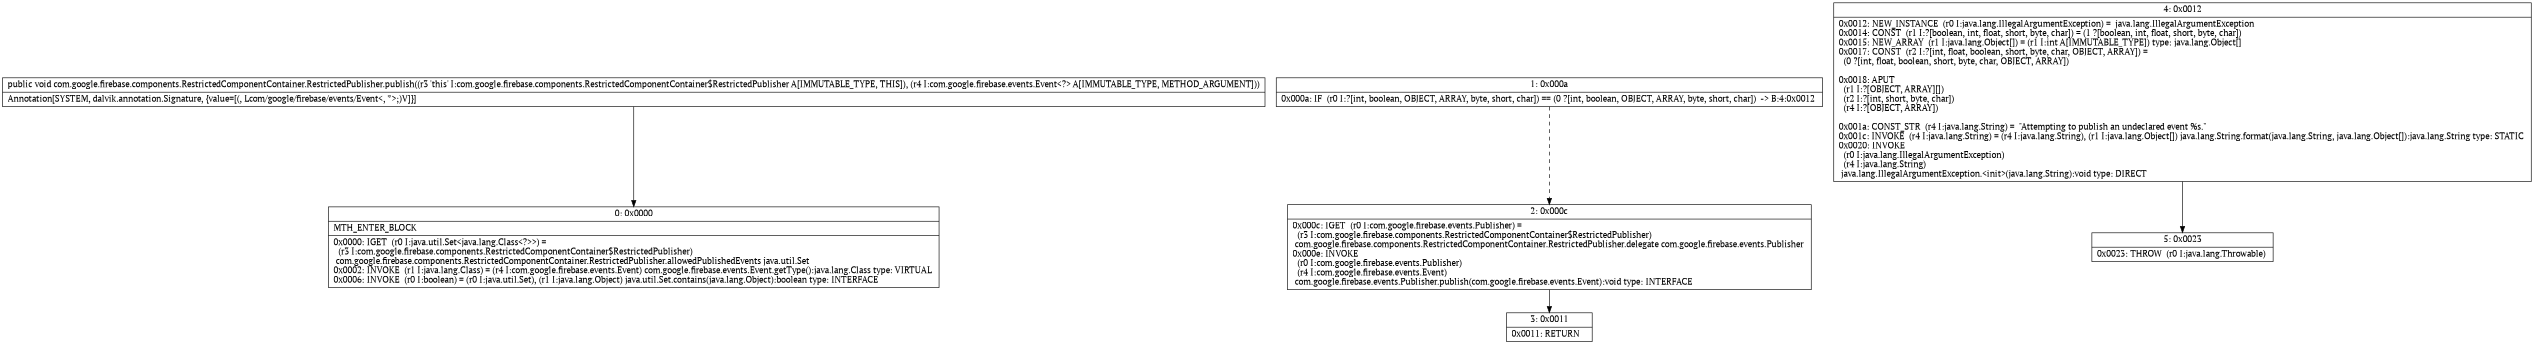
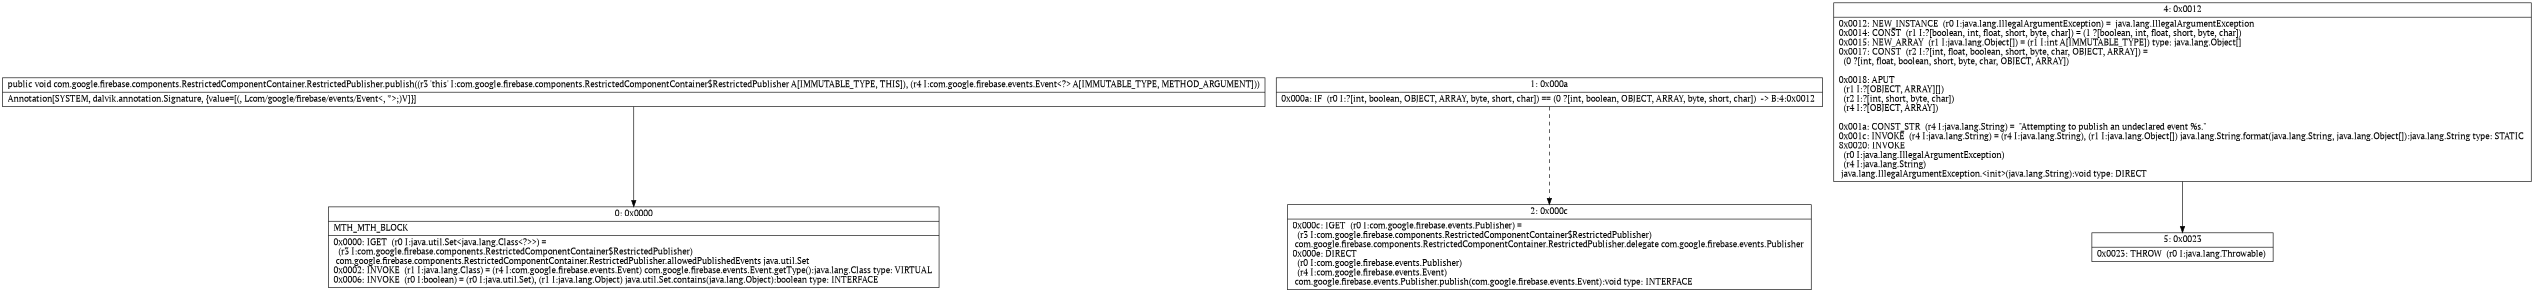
  digraph {
    fontname="PT Serif"
    node [fontname="PT Serif" shape=record]
    edge [fontname="PT Serif"]
-   n1 [label="{0\:\ 0x0000|MTH_ENTER_BLOCK\l|0x0000: IGET  (r0 I:java.util.Set\<java.lang.Class\<?\>\>) = \l  (r3 I:com.google.firebase.components.RestrictedComponentContainer$RestrictedPublisher)\l com.google.firebase.components.RestrictedComponentContainer.RestrictedPublisher.allowedPublishedEvents java.util.Set \l0x0002: INVOKE  (r1 I:java.lang.Class) = (r4 I:com.google.firebase.events.Event) com.google.firebase.events.Event.getType():java.lang.Class type: VIRTUAL \l0x0006: INVOKE  (r0 I:boolean) = (r0 I:java.util.Set), (r1 I:java.lang.Object) java.util.Set.contains(java.lang.Object):boolean type: INTERFACE \l}"]
+   n1 [label="{0\:\ 0x0000|MTH_MTH_BLOCK\l|0x0000: IGET  (r0 I:java.util.Set\<java.lang.Class\<?\>\>) = \l  (r3 I:com.google.firebase.components.RestrictedComponentContainer$RestrictedPublisher)\l com.google.firebase.components.RestrictedComponentContainer.RestrictedPublisher.allowedPublishedEvents java.util.Set \l0x0002: INVOKE  (r1 I:java.lang.Class) = (r4 I:com.google.firebase.events.Event) com.google.firebase.events.Event.getType():java.lang.Class type: VIRTUAL \l0x0006: INVOKE  (r0 I:boolean) = (r0 I:java.util.Set), (r1 I:java.lang.Object) java.util.Set.contains(java.lang.Object):boolean type: INTERFACE \l}"]
    n2 [label="{1\:\ 0x000a|0x000a: IF  (r0 I:?[int, boolean, OBJECT, ARRAY, byte, short, char]) == (0 ?[int, boolean, OBJECT, ARRAY, byte, short, char])  \-\> B:4:0x0012 \l}"]
-   n3 [label="{2\:\ 0x000c|0x000c: IGET  (r0 I:com.google.firebase.events.Publisher) = \l  (r3 I:com.google.firebase.components.RestrictedComponentContainer$RestrictedPublisher)\l com.google.firebase.components.RestrictedComponentContainer.RestrictedPublisher.delegate com.google.firebase.events.Publisher \l0x000e: INVOKE  \l  (r0 I:com.google.firebase.events.Publisher)\l  (r4 I:com.google.firebase.events.Event)\l com.google.firebase.events.Publisher.publish(com.google.firebase.events.Event):void type: INTERFACE \l}"]
-   n4 [label="{3\:\ 0x0011|0x0011: RETURN   \l}"]
-   n5 [label="{4\:\ 0x0012|0x0012: NEW_INSTANCE  (r0 I:java.lang.IllegalArgumentException) =  java.lang.IllegalArgumentException \l0x0014: CONST  (r1 I:?[boolean, int, float, short, byte, char]) = (1 ?[boolean, int, float, short, byte, char]) \l0x0015: NEW_ARRAY  (r1 I:java.lang.Object[]) = (r1 I:int A[IMMUTABLE_TYPE]) type: java.lang.Object[] \l0x0017: CONST  (r2 I:?[int, float, boolean, short, byte, char, OBJECT, ARRAY]) = \l  (0 ?[int, float, boolean, short, byte, char, OBJECT, ARRAY])\l \l0x0018: APUT  \l  (r1 I:?[OBJECT, ARRAY][])\l  (r2 I:?[int, short, byte, char])\l  (r4 I:?[OBJECT, ARRAY])\l \l0x001a: CONST_STR  (r4 I:java.lang.String) =  \"Attempting to publish an undeclared event %s.\" \l0x001c: INVOKE  (r4 I:java.lang.String) = (r4 I:java.lang.String), (r1 I:java.lang.Object[]) java.lang.String.format(java.lang.String, java.lang.Object[]):java.lang.String type: STATIC \l0x0020: INVOKE  \l  (r0 I:java.lang.IllegalArgumentException)\l  (r4 I:java.lang.String)\l java.lang.IllegalArgumentException.\<init\>(java.lang.String):void type: DIRECT \l}"]
+   n3 [label="{2\:\ 0x000c|0x000c: IGET  (r0 I:com.google.firebase.events.Publisher) = \l  (r3 I:com.google.firebase.components.RestrictedComponentContainer$RestrictedPublisher)\l com.google.firebase.components.RestrictedComponentContainer.RestrictedPublisher.delegate com.google.firebase.events.Publisher \l0x000e: DIRECT  \l  (r0 I:com.google.firebase.events.Publisher)\l  (r4 I:com.google.firebase.events.Event)\l com.google.firebase.events.Publisher.publish(com.google.firebase.events.Event):void type: INTERFACE \l}"]
+   n5 [label="{4\:\ 0x0012|0x0012: NEW_INSTANCE  (r0 I:java.lang.IllegalArgumentException) =  java.lang.IllegalArgumentException \l0x0014: CONST  (r1 I:?[boolean, int, float, short, byte, char]) = (1 ?[boolean, int, float, short, byte, char]) \l0x0015: NEW_ARRAY  (r1 I:java.lang.Object[]) = (r1 I:int A[IMMUTABLE_TYPE]) type: java.lang.Object[] \l0x0017: CONST  (r2 I:?[int, float, boolean, short, byte, char, OBJECT, ARRAY]) = \l  (0 ?[int, float, boolean, short, byte, char, OBJECT, ARRAY])\l \l0x0018: APUT  \l  (r1 I:?[OBJECT, ARRAY][])\l  (r2 I:?[int, short, byte, char])\l  (r4 I:?[OBJECT, ARRAY])\l \l0x001a: CONST_STR  (r4 I:java.lang.String) =  \"Attempting to publish an undeclared event %s.\" \l0x001c: INVOKE  (r4 I:java.lang.String) = (r4 I:java.lang.String), (r1 I:java.lang.Object[]) java.lang.String.format(java.lang.String, java.lang.Object[]):java.lang.String type: STATIC \l8x0020: INVOKE  \l  (r0 I:java.lang.IllegalArgumentException)\l  (r4 I:java.lang.String)\l java.lang.IllegalArgumentException.\<init\>(java.lang.String):void type: DIRECT \l}"]
    n6 [label="{5\:\ 0x0023|0x0023: THROW  (r0 I:java.lang.Throwable) \l}"]
    n7 [label="{public void com.google.firebase.components.RestrictedComponentContainer.RestrictedPublisher.publish((r3 'this' I:com.google.firebase.components.RestrictedComponentContainer$RestrictedPublisher A[IMMUTABLE_TYPE, THIS]), (r4 I:com.google.firebase.events.Event\<?\> A[IMMUTABLE_TYPE, METHOD_ARGUMENT]))  | Annotation[SYSTEM, dalvik.annotation.Signature, \{value=[(, Lcom\/google\/firebase\/events\/Event\<, *\>;)V]\}]\l}"]
    n2 -> n3 [style=dashed]
-   n3 -> n4
    n5 -> n6
    n7 -> n1
  }
